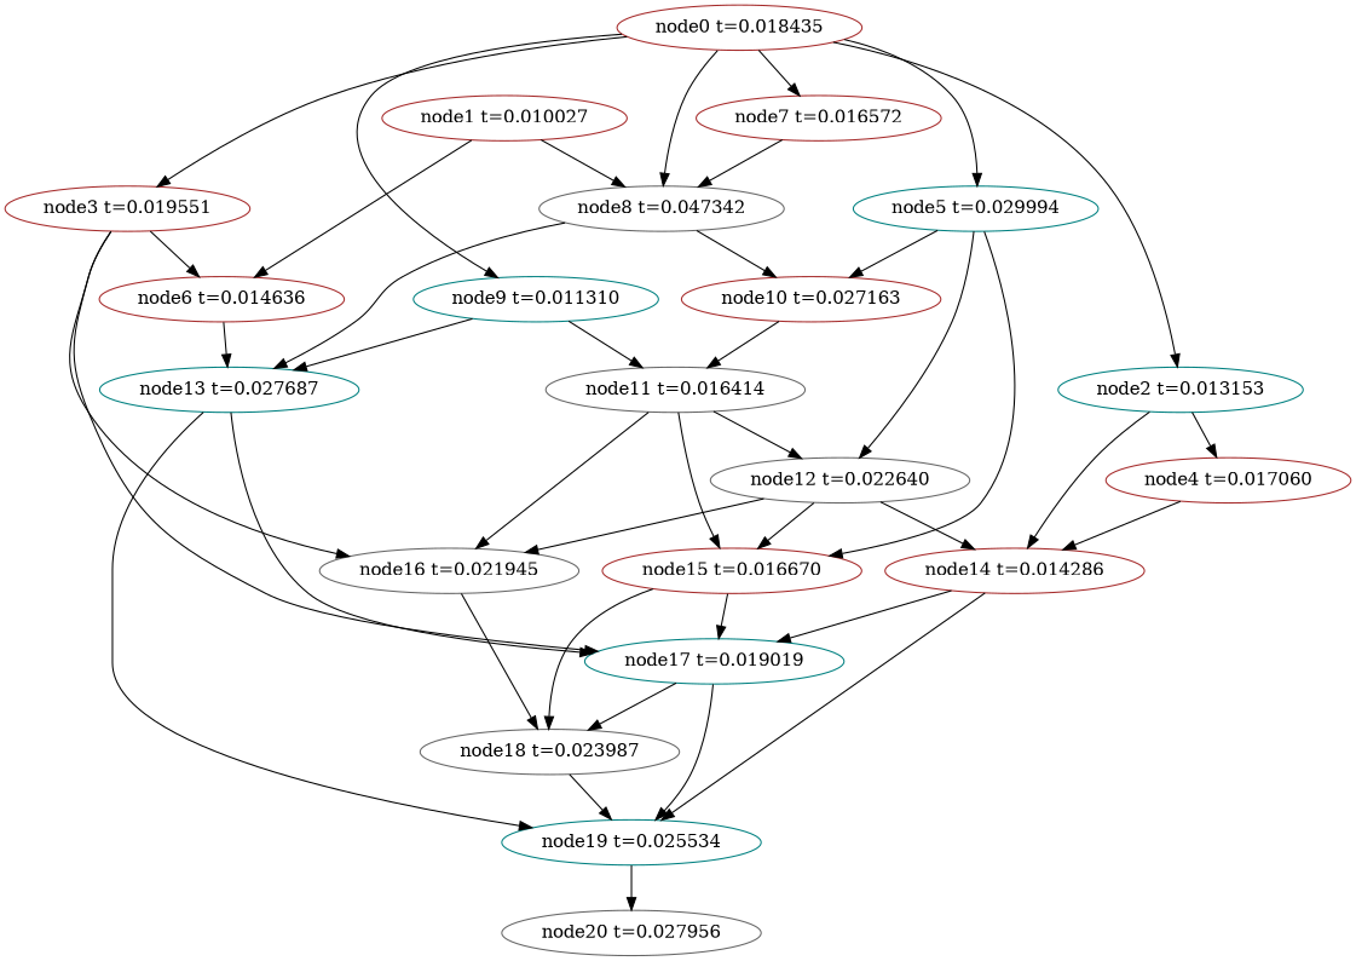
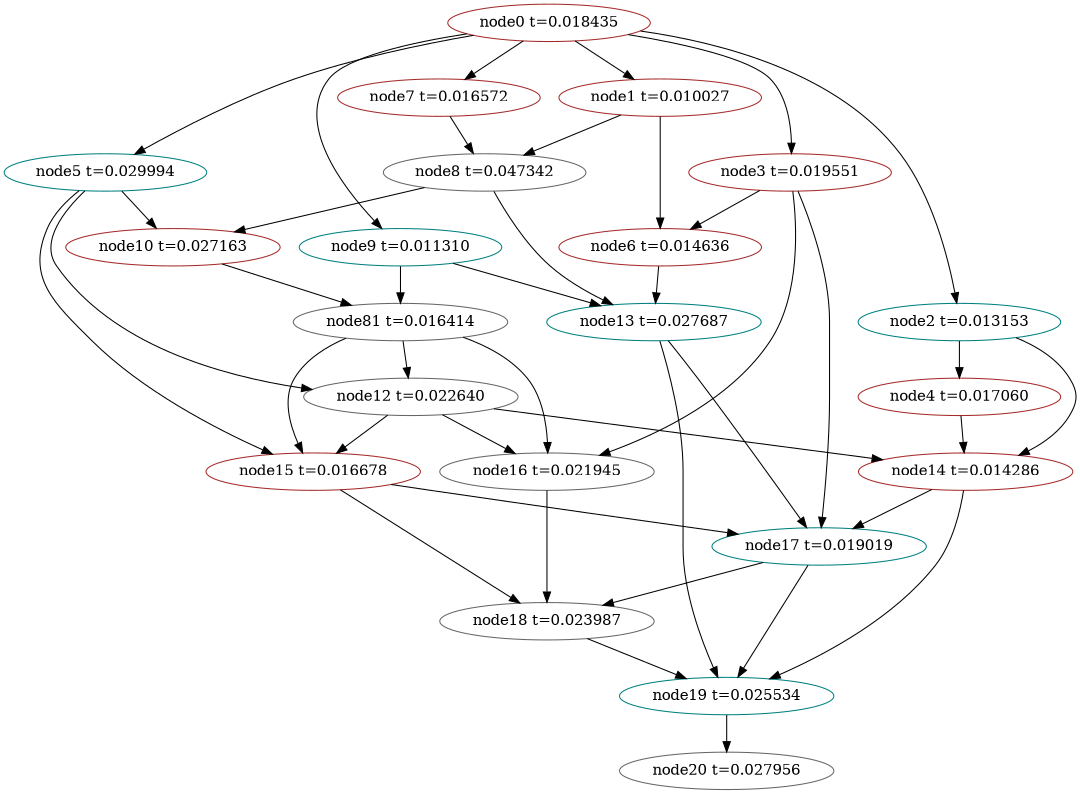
  digraph {
    node [color=brown]
    n1 [color=gray40 label="node20 t=0.027956"]
    n2 [color=teal label="node19 t=0.025534"]
    n3 [color=gray40 label="node18 t=0.023987"]
    n4 [color=teal label="node17 t=0.019019"]
    n5 [color=gray40 label="node16 t=0.021945"]
-   n6 [label="node15 t=0.016670"]
+   n6 [label="node15 t=0.016678"]
    n7 [label="node14 t=0.014286"]
    n8 [color=teal label="node13 t=0.027687"]
    n9 [color=gray40 label="node12 t=0.022640"]
-   n10 [color=gray40 label="node11 t=0.016414"]
+   n10 [color=gray40 label="node81 t=0.016414"]
    n11 [label="node10 t=0.027163"]
    n12 [color=teal label="node9 t=0.011310"]
    n13 [color=gray40 label="node8 t=0.047342"]
    n14 [label="node7 t=0.016572"]
    n15 [label="node6 t=0.014636"]
    n16 [color=teal label="node5 t=0.029994"]
    n17 [label="node4 t=0.017060"]
    n18 [label="node3 t=0.019551"]
    n19 [color=teal label="node2 t=0.013153"]
    n20 [label="node1 t=0.010027"]
    n21 [label="node0 t=0.018435"]
    n2 -> n1
    n3 -> n2
    n4 -> n2
    n4 -> n3
    n5 -> n3
    n6 -> n3
    n6 -> n4
    n7 -> n2
    n7 -> n4
    n8 -> n2
    n8 -> n4
    n9 -> n5
    n9 -> n6
    n9 -> n7
    n10 -> n5
    n10 -> n6
    n10 -> n9
    n11 -> n10
    n12 -> n8
    n12 -> n10
    n13 -> n8
    n13 -> n11
    n14 -> n13
    n15 -> n8
    n16 -> n6
    n16 -> n9
    n16 -> n11
    n17 -> n7
    n18 -> n4
    n18 -> n5
    n18 -> n15
    n19 -> n7
    n19 -> n17
    n20 -> n13
    n20 -> n15
    n21 -> n12
    n21 -> n14
    n21 -> n16
    n21 -> n18
    n21 -> n19
-   n21 -> n13
+   n21 -> n20
  }
